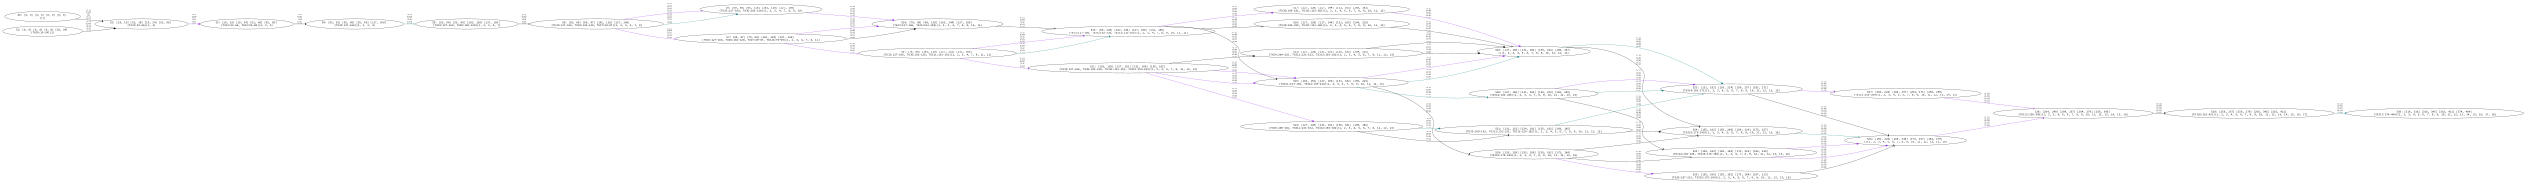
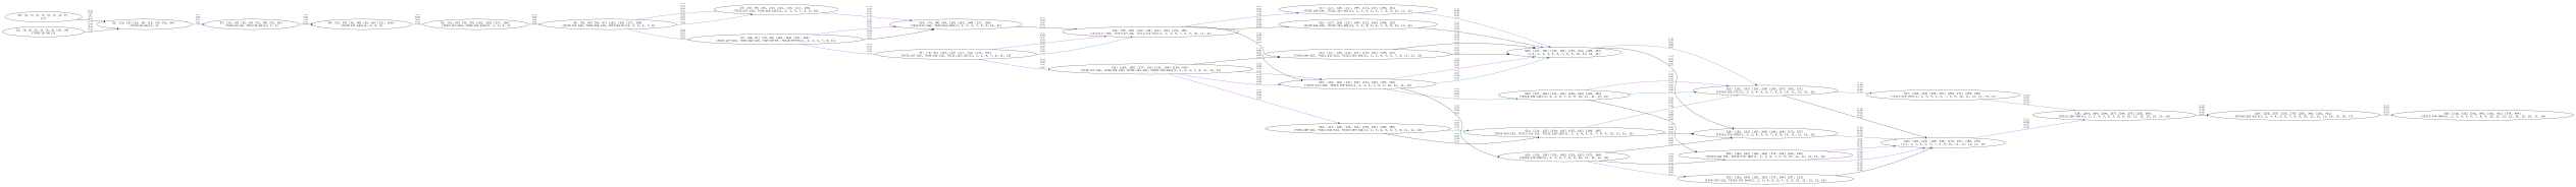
  digraph {
    fontname="Source Code Pro"
    rankdir=LR
    node [fontname="Source Code Pro"]
    edge [arrowhead=diamond color=black fontname="Source Code Pro" fontsize=8]
    n1 [label="S0: [0, 0] [0, 0] [0, 0] [0, 0] \n{}{}"]
    n2 [label="S2: [19, 19] [19, 19] [19, 24] [52, 66] \n{T0J1:52-66}{1, 2}"]
    n3 [label="S1: [0, 0] [0, 0] [0, 0] [19, 24] \n{T0J0:19-24}{1}"]
    n4 [label="S3: [19, 19] [19, 24] [52, 66] [55, 69] \n{T0J1:52-66, T0J2:55-69}{1, 2, 3}"]
    n5 [label="S4: [55, 55] [55, 66] [55, 69] [127, 160] \n{T0J3:127-160}{1, 2, 3, 4}"]
    n6 [label="S5: [55, 66] [55, 69] [102, 128] [127, 160] \n{T0J3:127-160, T0J6:102-128}{1, 2, 3, 4, 7}"]
    n7 [label="S6: [55, 69] [69, 87] [102, 128] [127, 160] \n{T0J3:127-160, T0J6:102-128, T0J7:69-87}{1, 2, 3, 4, 7, 8}"]
    n8 [label="S7: [69, 87] [79, 99] [102, 128] [127, 160] \n{T0J3:127-160, T0J6:102-128, T0J7:69-87, T0J10:79-99}{1, 2, 3, 4, 7, 8, 11}"]
    n9 [label="S8: [69, 69] [96, 126] [102, 128] [127, 160] \n{T0J3:127-160, T0J6:102-128}{1, 2, 3, 4, 7, 8, 9, 10}"]
    n10 [label="S9: [79, 86] [102, 128] [127, 152] [131, 160] \n{T0J3:127-160, T0J6:102-128, T0J11:131-152}{1, 2, 3, 4, 7, 8, 11, 12}"]
    n11 [label="S10: [79, 99] [96, 128] [102, 144] [127, 160] \n{T0J3:127-160, T0J6:102-128}{1, 2, 3, 4, 7, 8, 9, 10, 11}"]
    n12 [label="S11: [102, 128] [127, 152] [131, 160] [155, 182] \n{T0J3:127-160, T0J6:102-128, T0J11:131-152, T0J12:155-182}{1, 2, 3, 4, 7, 8, 11, 12, 13}"]
    n13 [label="S12: [96, 128] [102, 144] [127, 160] [131, 165] \n{T0J3:127-160, T0J6:102-128, T0J11:131-165}{1, 2, 3, 4, 7, 8, 9, 10, 11, 12}"]
    n14 [label="S13: [127, 128] [131, 152] [155, 182] [204, 225] \n{T0J4:204-225, T0J11:131-152, T0J12:155-182}{1, 2, 3, 4, 5, 6, 7, 8, 11, 12, 13}"]
    n15 [label="S14: [127, 128] [131, 152] [155, 181] [169, 182] \n{T0J5:169-181, T0J11:131-152, T0J12:155-182}{1, 2, 3, 4, 5, 6, 7, 8, 11, 12, 13}"]
    n16 [label="S15: [102, 152] [127, 160] [131, 182] [155, 224] \n{T0J11:131-165, T0J12:155-224}{1, 2, 3, 4, 7, 8, 9, 10, 11, 12, 13}"]
    n17 [label="S16: [127, 128] [127, 144] [131, 165] [204, 225] \n{T0J4:204-225, T0J11:131-165}{1, 2, 3, 4, 5, 6, 7, 8, 9, 10, 11, 12}"]
    n18 [label="S17: [127, 128] [127, 144] [131, 165] [169, 181] \n{T0J5:169-181, T0J11:131-165}{1, 2, 3, 4, 5, 6, 7, 8, 9, 10, 11, 12}"]
    n19 [label="S20: [127, 160] [131, 182] [155, 224] [169, 257] \n{}{1, 2, 3, 4, 5, 6, 7, 8, 9, 10, 11, 12, 13}"]
    n20 [label="S21: [131, 152] [154, 181] [155, 182] [169, 185] \n{T0J5:169-181, T0J11:131-152, T0J12:155-182}{1, 2, 3, 4, 5, 6, 7, 8, 9, 10, 11, 12, 13}"]
    n21 [label="S18: [127, 160] [131, 182] [155, 224] [182, 245] \n{T0J14:182-245}{1, 2, 3, 4, 7, 8, 9, 10, 11, 12, 13, 15}"]
    n22 [label="S19: [155, 159] [155, 160] [155, 182] [175, 184] \n{T0J15:175-184}{1, 2, 3, 4, 7, 8, 9, 10, 11, 12, 13, 16}"]
    n23 [label="S23: [131, 182] [155, 224] [169, 257] [182, 271] \n{T0J14:182-271}{1, 2, 3, 4, 5, 6, 7, 8, 9, 10, 11, 12, 13, 15}"]
    n24 [label="S24: [155, 182] [155, 209] [169, 224] [175, 257] \n{T0J15:175-209}{1, 2, 3, 4, 5, 6, 7, 8, 9, 10, 11, 12, 13, 16}"]
    n25 [label="S22: [155, 182] [155, 184] [175, 224] [182, 245] \n{T0J14:182-245, T0J15:175-184}{1, 2, 3, 4, 7, 8, 9, 10, 11, 12, 13, 15, 16}"]
    n26 [label="S25: [155, 160] [155, 182] [175, 184] [197, 213] \n{T0J5:197-213, T0J15:175-184}{1, 2, 3, 4, 5, 6, 7, 8, 9, 10, 11, 12, 13, 16}"]
    n27 [label="S26: [155, 224] [169, 249] [175, 257] [182, 279] \n{}{1, 2, 3, 4, 5, 6, 7, 8, 9, 10, 11, 12, 13, 15, 16}"]
    n28 [label="S27: [204, 224] [204, 257] [204, 271] [256, 290] \n{T0J13:256-290}{1, 2, 3, 4, 5, 6, 7, 8, 9, 10, 11, 12, 13, 14, 15}"]
    n29 [label="S28: [204, 249] [204, 257] [204, 279] [256, 345] \n{T0J13:256-345}{1, 2, 3, 4, 5, 6, 7, 8, 9, 10, 11, 12, 13, 14, 15, 16}"]
    n30 [label="S29: [256, 257] [256, 279] [256, 345] [316, 421] \n{T0J16:316-421}{1, 2, 3, 4, 5, 6, 7, 8, 9, 10, 11, 12, 13, 14, 15, 16, 17}"]
    n31 [label="S30: [316, 316] [316, 345] [316, 421] [374, 494] \n{T0J17:374-494}{1, 2, 3, 4, 5, 6, 7, 8, 9, 10, 11, 12, 13, 14, 15, 16, 17, 18}"]
    n1 -> n2 [arrowhead=tee label="T0 J0\nDL=800\nES=0\nLS=0\nEF=19\nLF=24"]
    n2 -> n4 [color=purple label="T0 J2\nDL=800\nES=19\nLS=24\nEF=55\nLF=69"]
-   n3 -> n2 [label="T0 J1\nDL=800\nES=19\nLS=24\nEF=52\nLF=66"]
+   n3 -> n2 [arrowhead=tee label="T0 J1\nDL=800\nES=19\nLS=24\nEF=52\nLF=66"]
    n4 -> n5 [arrowhead=tee label="T0 J3\nDL=800\nES=55\nLS=69\nEF=127\nLF=160"]
    n5 -> n6 [arrowhead=onormal color=teal label="T0 J6\nDL=800\nES=55\nLS=69\nEF=102\nLF=128"]
    n6 -> n7 [arrowhead=onormal label="T0 J7\nDL=800\nES=55\nLS=69\nEF=69\nLF=87"]
    n7 -> n8 [arrowhead=onormal color=purple label="T0 J10\nDL=800\nES=55\nLS=69\nEF=79\nLF=99"]
    n7 -> n9 [color=teal label="T0 J8\nDL=800\nES=69\nLS=69\nEF=114\nLF=126"]
    n7 -> n9 [arrowhead=onormal color=purple label="T0 J9\nDL=800\nES=69\nLS=69\nEF=96\nLF=103"]
    n8 -> n10 [arrowhead=onormal color=purple label="T0 J11\nDL=800\nES=79\nLS=86\nEF=131\nLF=152"]
    n8 -> n11 [label="T0 J8\nDL=800\nES=69\nLS=87\nEF=114\nLF=144"]
    n8 -> n11 [color=purple label="T0 J9\nDL=800\nES=69\nLS=87\nEF=96\nLF=121"]
    n9 -> n11 [color=purple label="T0 J10\nDL=800\nES=69\nLS=69\nEF=93\nLF=99"]
    n10 -> n12 [arrowhead=tee color=purple label="T0 J12\nDL=800\nES=79\nLS=86\nEF=155\nLF=182"]
    n10 -> n13 [arrowhead=tee color=teal label="T0 J8\nDL=800\nES=79\nLS=87\nEF=124\nLF=144"]
    n10 -> n13 [arrowhead=tee color=purple label="T0 J9\nDL=800\nES=79\nLS=87\nEF=106\nLF=121"]
    n11 -> n13 [arrowhead=onormal label="T0 J11\nDL=800\nES=79\nLS=99\nEF=131\nLF=165"]
    n12 -> n14 [label="T0 J4\nDL=800\nES=127\nLS=128\nEF=204\nLF=225"]
    n12 -> n15 [color=purple label="T0 J5\nDL=800\nES=127\nLS=128\nEF=169\nLF=181"]
    n12 -> n16 [color=purple label="T0 J8\nDL=800\nES=102\nLS=128\nEF=147\nLF=185"]
    n12 -> n16 [color=purple label="T0 J9\nDL=800\nES=102\nLS=128\nEF=129\nLF=162"]
    n13 -> n16 [arrowhead=tee label="T0 J12\nDL=800\nES=96\nLS=128\nEF=172\nLF=224"]
    n13 -> n17 [arrowhead=onormal label="T0 J4\nDL=800\nES=127\nLS=128\nEF=204\nLF=225"]
    n13 -> n18 [color=purple label="T0 J5\nDL=800\nES=127\nLS=128\nEF=169\nLF=181"]
    n14 -> n19 [label="T0 J8\nDL=800\nES=127\nLS=128\nEF=172\nLF=185"]
    n14 -> n19 [label="T0 J9\nDL=800\nES=127\nLS=128\nEF=154\nLF=162"]
    n15 -> n20 [arrowhead=tee label="T0 J8\nDL=800\nES=127\nLS=128\nEF=172\nLF=185"]
    n15 -> n20 [color=teal label="T0 J9\nDL=800\nES=127\nLS=128\nEF=154\nLF=162"]
    n16 -> n19 [color=purple label="T0 J4\nDL=800\nES=127\nLS=160\nEF=204\nLF=257"]
    n16 -> n19 [color=teal label="T0 J5\nDL=800\nES=127\nLS=160\nEF=169\nLF=213"]
    n16 -> n21 [arrowhead=tee color=teal label="T0 J14\nDL=800\nES=114\nLS=159\nEF=182\nLF=245"]
    n16 -> n22 [arrowhead=tee label="T0 J15\nDL=800\nES=155\nLS=159\nEF=175\nLF=184"]
    n17 -> n19 [arrowhead=onormal label="T0 J12\nDL=800\nES=127\nLS=128\nEF=203\nLF=224"]
    n18 -> n19 [color=purple label="T0 J12\nDL=800\nES=127\nLS=128\nEF=203\nLF=224"]
    n19 -> n23 [color=teal label="T0 J14\nDL=800\nES=127\nLS=185\nEF=195\nLF=271"]
    n19 -> n24 [arrowhead=tee label="T0 J15\nDL=800\nES=155\nLS=184\nEF=175\nLF=209"]
    n20 -> n23 [arrowhead=onormal color=teal label="T0 J14\nDL=800\nES=131\nLS=182\nEF=199\nLF=268"]
    n20 -> n24 [label="T0 J15\nDL=800\nES=155\nLS=182\nEF=175\nLF=207"]
    n21 -> n23 [color=teal label="T0 J4\nDL=800\nES=127\nLS=160\nEF=204\nLF=257"]
    n21 -> n23 [color=purple label="T0 J5\nDL=800\nES=127\nLS=160\nEF=169\nLF=213"]
    n21 -> n25 [arrowhead=tee label="T0 J15\nDL=800\nES=155\nLS=159\nEF=175\nLF=184"]
    n22 -> n24 [arrowhead=tee label="T0 J4\nDL=800\nES=155\nLS=160\nEF=232\nLF=257"]
    n22 -> n25 [arrowhead=onormal label="T0 J14\nDL=800\nES=155\nLS=159\nEF=223\nLF=245"]
    n22 -> n26 [color=purple label="T0 J5\nDL=800\nES=155\nLS=160\nEF=197\nLF=213"]
    n23 -> n27 [arrowhead=tee label="T0 J15\nDL=800\nES=155\nLS=224\nEF=175\nLF=249"]
    n23 -> n28 [arrowhead=tee color=purple label="T0 J13\nDL=800\nES=204\nLS=224\nEF=256\nLF=290"]
    n24 -> n27 [arrowhead=onormal color=teal label="T0 J14\nDL=800\nES=155\nLS=185\nEF=223\nLF=271"]
    n25 -> n27 [color=purple label="T0 J4\nDL=800\nES=155\nLS=182\nEF=232\nLF=279"]
    n25 -> n27 [color=purple label="T0 J5\nDL=800\nES=155\nLS=182\nEF=197\nLF=235"]
    n26 -> n27 [arrowhead=tee label="T0 J14\nDL=800\nES=155\nLS=185\nEF=223\nLF=271"]
    n27 -> n29 [arrowhead=tee color=purple label="T0 J13\nDL=800\nES=204\nLS=279\nEF=256\nLF=345"]
    n28 -> n29 [arrowhead=onormal color=purple label="T0 J15\nDL=800\nES=204\nLS=224\nEF=224\nLF=249"]
    n29 -> n30 [arrowhead=tee label="T0 J16\nDL=800\nES=256\nLS=345\nEF=316\nLF=421"]
    n30 -> n31 [arrowhead=tee color=teal label="T0 J17\nDL=800\nES=316\nLS=421\nEF=374\nLF=494"]
  }
